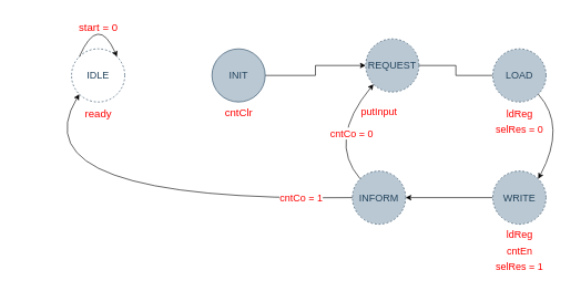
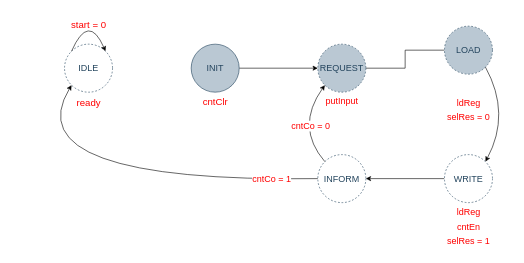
  <mxCell id="0" />
  <mxCell id="1" parent="0" />
  <mxCell id="2" value="&lt;font style=&quot;font-size: 15px;&quot;&gt;IDLE&lt;/font&gt;" style="ellipse;whiteSpace=wrap;html=1;aspect=fixed;fillColor=#ffffff;strokeColor=#23445d;fontColor=#23445D;dashed=1;" vertex="1" parent="1"><mxGeometry x="107" y="73" width="80" height="80" as="geometry" /></mxCell>
  <mxCell id="3" style="edgeStyle=orthogonalEdgeStyle;rounded=0;orthogonalLoop=1;jettySize=auto;html=1;exitX=1;exitY=0.5;exitDx=0;exitDy=0;entryX=0;entryY=0.5;entryDx=0;entryDy=0;fontSize=16;fontColor=#FF0000;" edge="1" parent="1" source="4" target="10"><mxGeometry relative="1" as="geometry" /></mxCell>
  <mxCell id="4" value="&lt;font style=&quot;font-size: 15px;&quot;&gt;INIT&lt;/font&gt;" style="ellipse;whiteSpace=wrap;html=1;aspect=fixed;fillColor=#bac8d3;strokeColor=#23445d;fontColor=#23445D;dashed=0;" vertex="1" parent="1"><mxGeometry x="318" y="73" width="80" height="80" as="geometry" /></mxCell>
  <mxCell id="5" value="" style="curved=1;endArrow=classic;html=1;rounded=0;fontSize=16;fontColor=#FF0000;exitX=0;exitY=0;exitDx=0;exitDy=0;entryX=1;entryY=0;entryDx=0;entryDy=0;" edge="1" parent="1" source="2" target="2"><mxGeometry width="50" height="50" relative="1" as="geometry"><mxPoint x="449" y="262" as="sourcePoint" /><mxPoint x="517" y="217" as="targetPoint" /><Array as="points"><mxPoint x="147" y="20" /></Array></mxGeometry></mxCell>
  <mxCell id="6" value="start = 0" style="edgeLabel;html=1;align=center;verticalAlign=middle;resizable=0;points=[];fontSize=16;fontColor=#FF0000;" vertex="1" connectable="0" parent="5"><mxGeometry x="-0.372" y="-8" relative="1" as="geometry"><mxPoint x="3" y="-8" as="offset" /></mxGeometry></mxCell>
  <mxCell id="7" value="ready" style="text;html=1;align=center;verticalAlign=middle;resizable=0;points=[];autosize=1;strokeColor=none;fillColor=none;fontSize=16;fontColor=#FF0000;" vertex="1" parent="1"><mxGeometry x="118" y="154" width="58" height="31" as="geometry" /></mxCell>
  <mxCell id="8" value="cntClr" style="text;html=1;align=center;verticalAlign=middle;resizable=0;points=[];autosize=1;strokeColor=none;fillColor=none;fontSize=16;fontColor=#FF0000;" vertex="1" parent="1"><mxGeometry x="328" y="153" width="60" height="31" as="geometry" /></mxCell>
  <mxCell id="9" style="edgeStyle=orthogonalEdgeStyle;rounded=0;orthogonalLoop=1;jettySize=auto;html=1;exitX=1;exitY=0.5;exitDx=0;exitDy=0;entryX=0;entryY=0.5;entryDx=0;entryDy=0;fontSize=15;fontColor=#FF0000;endArrow=none;" edge="1" parent="1" source="10" target="12"><mxGeometry relative="1" as="geometry" /></mxCell>
- <mxCell id="10" value="&lt;font style=&quot;font-size: 15px;&quot;&gt;REQUEST&lt;/font&gt;" style="ellipse;whiteSpace=wrap;html=1;aspect=fixed;fillColor=#bac8d3;strokeColor=#23445d;fontColor=#23445D;dashed=1;" vertex="1" parent="1"><mxGeometry x="549" y="58" width="80" height="80" as="geometry" /></mxCell>
+ <mxCell id="10" value="&lt;font style=&quot;font-size: 15px;&quot;&gt;REQUEST&lt;/font&gt;" style="ellipse;whiteSpace=wrap;html=1;aspect=fixed;fillColor=#bac8d3;strokeColor=#23445d;fontColor=#23445D;dashed=1;" vertex="1" parent="1"><mxGeometry x="529" y="73" width="80" height="80" as="geometry" /></mxCell>
  <mxCell id="11" value="putInput" style="text;html=1;align=center;verticalAlign=middle;resizable=0;points=[];autosize=1;strokeColor=none;fillColor=none;fontSize=15;fontColor=#FF0000;" vertex="1" parent="1"><mxGeometry x="533" y="153" width="72" height="30" as="geometry" /></mxCell>
- <mxCell id="12" value="&lt;font style=&quot;font-size: 15px;&quot;&gt;LOAD&lt;/font&gt;" style="ellipse;whiteSpace=wrap;html=1;aspect=fixed;fillColor=#bac8d3;strokeColor=#23445d;fontColor=#23445D;dashed=1;" vertex="1" parent="1"><mxGeometry x="740" y="73" width="80" height="80" as="geometry" /></mxCell>
+ <mxCell id="12" value="&lt;font style=&quot;font-size: 15px;&quot;&gt;LOAD&lt;/font&gt;" style="ellipse;whiteSpace=wrap;html=1;aspect=fixed;fillColor=#bac8d3;strokeColor=#23445d;fontColor=#23445D;dashed=1;" vertex="1" parent="1"><mxGeometry x="740" y="43" width="80" height="80" as="geometry" /></mxCell>
  <mxCell id="13" value="ldReg" style="text;html=1;align=center;verticalAlign=middle;resizable=0;points=[];autosize=1;strokeColor=none;fillColor=none;fontSize=15;fontColor=#FF0000;" vertex="1" parent="1"><mxGeometry x="751" y="154.5" width="57" height="30" as="geometry" /></mxCell>
  <mxCell id="14" style="edgeStyle=orthogonalEdgeStyle;rounded=0;orthogonalLoop=1;jettySize=auto;html=1;exitX=0;exitY=0.5;exitDx=0;exitDy=0;entryX=1;entryY=0.5;entryDx=0;entryDy=0;fontSize=15;fontColor=#FF0000;" edge="1" parent="1" source="15" target="19"><mxGeometry relative="1" as="geometry" /></mxCell>
- <mxCell id="15" value="&lt;font style=&quot;font-size: 15px;&quot;&gt;WRITE&lt;/font&gt;" style="ellipse;whiteSpace=wrap;html=1;aspect=fixed;fillColor=#bac8d3;strokeColor=#23445d;fontColor=#23445D;dashed=1;" vertex="1" parent="1"><mxGeometry x="740" y="257" width="80" height="80" as="geometry" /></mxCell>
+ <mxCell id="15" value="&lt;font style=&quot;font-size: 15px;&quot;&gt;WRITE&lt;/font&gt;" style="ellipse;whiteSpace=wrap;html=1;aspect=fixed;fillColor=#ffffff;strokeColor=#23445d;fontColor=#23445D;dashed=1;" vertex="1" parent="1"><mxGeometry x="740" y="257" width="80" height="80" as="geometry" /></mxCell>
  <mxCell id="16" value="cntEn" style="text;html=1;align=center;verticalAlign=middle;resizable=0;points=[];autosize=1;strokeColor=none;fillColor=none;fontSize=15;fontColor=#FF0000;" vertex="1" parent="1"><mxGeometry x="752" y="362" width="56" height="30" as="geometry" /></mxCell>
  <mxCell id="17" value="ldReg" style="text;html=1;align=center;verticalAlign=middle;resizable=0;points=[];autosize=1;strokeColor=none;fillColor=none;fontSize=15;fontColor=#FF0000;" vertex="1" parent="1"><mxGeometry x="751" y="337" width="57" height="30" as="geometry" /></mxCell>
  <mxCell id="18" value="" style="curved=1;endArrow=classic;html=1;rounded=0;fontSize=15;fontColor=#FF0000;exitX=1;exitY=1;exitDx=0;exitDy=0;entryX=1;entryY=0;entryDx=0;entryDy=0;" edge="1" parent="1" source="12" target="15"><mxGeometry width="50" height="50" relative="1" as="geometry"><mxPoint x="467" y="269" as="sourcePoint" /><mxPoint x="517" y="219" as="targetPoint" /><Array as="points"><mxPoint x="851" y="189" /></Array></mxGeometry></mxCell>
- <mxCell id="19" value="&lt;font style=&quot;font-size: 15px;&quot;&gt;INFORM&lt;/font&gt;" style="ellipse;whiteSpace=wrap;html=1;aspect=fixed;fillColor=#bac8d3;strokeColor=#23445d;fontColor=#23445D;dashed=1;" vertex="1" parent="1"><mxGeometry x="529" y="257" width="80" height="80" as="geometry" /></mxCell>
+ <mxCell id="19" value="&lt;font style=&quot;font-size: 15px;&quot;&gt;INFORM&lt;/font&gt;" style="ellipse;whiteSpace=wrap;html=1;aspect=fixed;fillColor=#ffffff;strokeColor=#23445d;fontColor=#23445D;dashed=1;" vertex="1" parent="1"><mxGeometry x="529" y="257" width="80" height="80" as="geometry" /></mxCell>
  <mxCell id="20" value="" style="curved=1;endArrow=classic;html=1;rounded=0;fontSize=15;fontColor=#FF0000;exitX=0;exitY=0;exitDx=0;exitDy=0;entryX=0;entryY=1;entryDx=0;entryDy=0;" edge="1" parent="1" source="19" target="10"><mxGeometry width="50" height="50" relative="1" as="geometry"><mxPoint x="467" y="269" as="sourcePoint" /><mxPoint x="517" y="219" as="targetPoint" /><Array as="points"><mxPoint x="491" y="211" /></Array></mxGeometry></mxCell>
  <mxCell id="21" value="cntCo = 0" style="edgeLabel;html=1;align=center;verticalAlign=middle;resizable=0;points=[];fontSize=15;fontColor=#FF0000;rotation=0;" vertex="1" connectable="0" parent="20"><mxGeometry x="0.251" y="-14" relative="1" as="geometry"><mxPoint y="10" as="offset" /></mxGeometry></mxCell>
  <mxCell id="22" value="" style="curved=1;endArrow=classic;html=1;rounded=0;fontSize=15;fontColor=#FF0000;exitX=0;exitY=0.5;exitDx=0;exitDy=0;entryX=0;entryY=1;entryDx=0;entryDy=0;" edge="1" parent="1" source="19" target="2"><mxGeometry width="50" height="50" relative="1" as="geometry"><mxPoint x="467" y="269" as="sourcePoint" /><mxPoint x="517" y="219" as="targetPoint" /><Array as="points"><mxPoint x="20" y="304" /></Array></mxGeometry></mxCell>
  <mxCell id="23" value="cntCo = 1" style="edgeLabel;html=1;align=center;verticalAlign=middle;resizable=0;points=[];fontSize=15;fontColor=#FF0000;" vertex="1" connectable="0" parent="22"><mxGeometry x="-0.768" y="-3" relative="1" as="geometry"><mxPoint x="4" y="1" as="offset" /></mxGeometry></mxCell>
  <mxCell id="24" value="selRes = 1" style="text;html=1;align=center;verticalAlign=middle;resizable=0;points=[];autosize=1;strokeColor=none;fillColor=none;fontSize=15;fontColor=#FF0000;" vertex="1" parent="1"><mxGeometry x="735" y="386" width="89" height="30" as="geometry" /></mxCell>
  <mxCell id="25" value="selRes = 0" style="text;html=1;align=center;verticalAlign=middle;resizable=0;points=[];autosize=1;strokeColor=none;fillColor=none;fontSize=15;fontColor=#FF0000;" vertex="1" parent="1"><mxGeometry x="735.5" y="179" width="89" height="30" as="geometry" /></mxCell>
